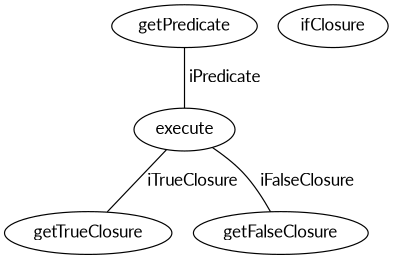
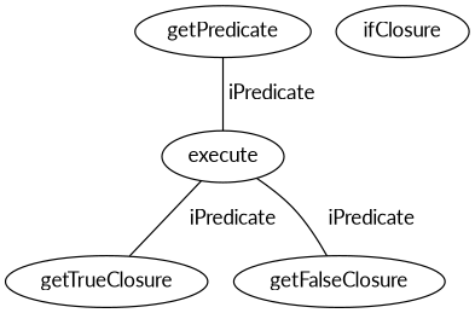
  digraph {
    fontname=Lato
    node [fontname=Lato]
    edge [dir=none fontname=Lato]
    getPredicate
    execute
    ifClosure
    getTrueClosure
    getFalseClosure
    getPredicate -> execute [label=" iPredicate"]
-   execute -> getTrueClosure [label=" iTrueClosure"]
-   execute -> getFalseClosure [label=" iFalseClosure"]
+   execute -> getTrueClosure [label=" iPredicate"]
+   execute -> getFalseClosure [label=" iPredicate"]
  }
